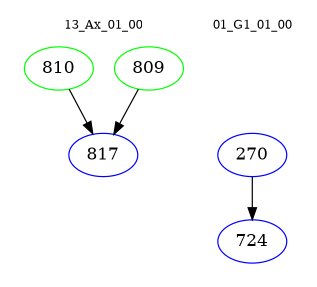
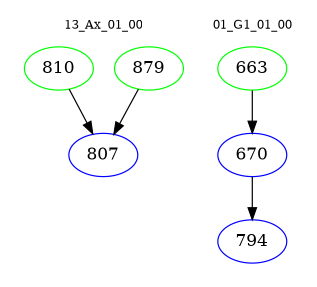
  digraph {
    node [color=green]
    edge [color=black]
-   n1 [label=809]
-   n2 [color=blue label=817]
+   n1 [label=879]
+   n2 [color=blue label=807]
    n3 [label=810]
-   n5 [color=blue label=270]
-   n6 [color=blue label=724]
+   n4 [label=663]
+   n5 [color=blue label=670]
+   n6 [color=blue label=794]
    subgraph cluster_1 {
      color=white
      fontsize=10
      label="13_Ax_01_00"
      n1
      n2
      n3
    }
    subgraph cluster_2 {
      color=white
      fontsize=10
      label="01_G1_01_00"
+     n4
      n5
      n6
    }
    n1 -> n2
    n3 -> n2
+   n4 -> n5
    n5 -> n6
  }
